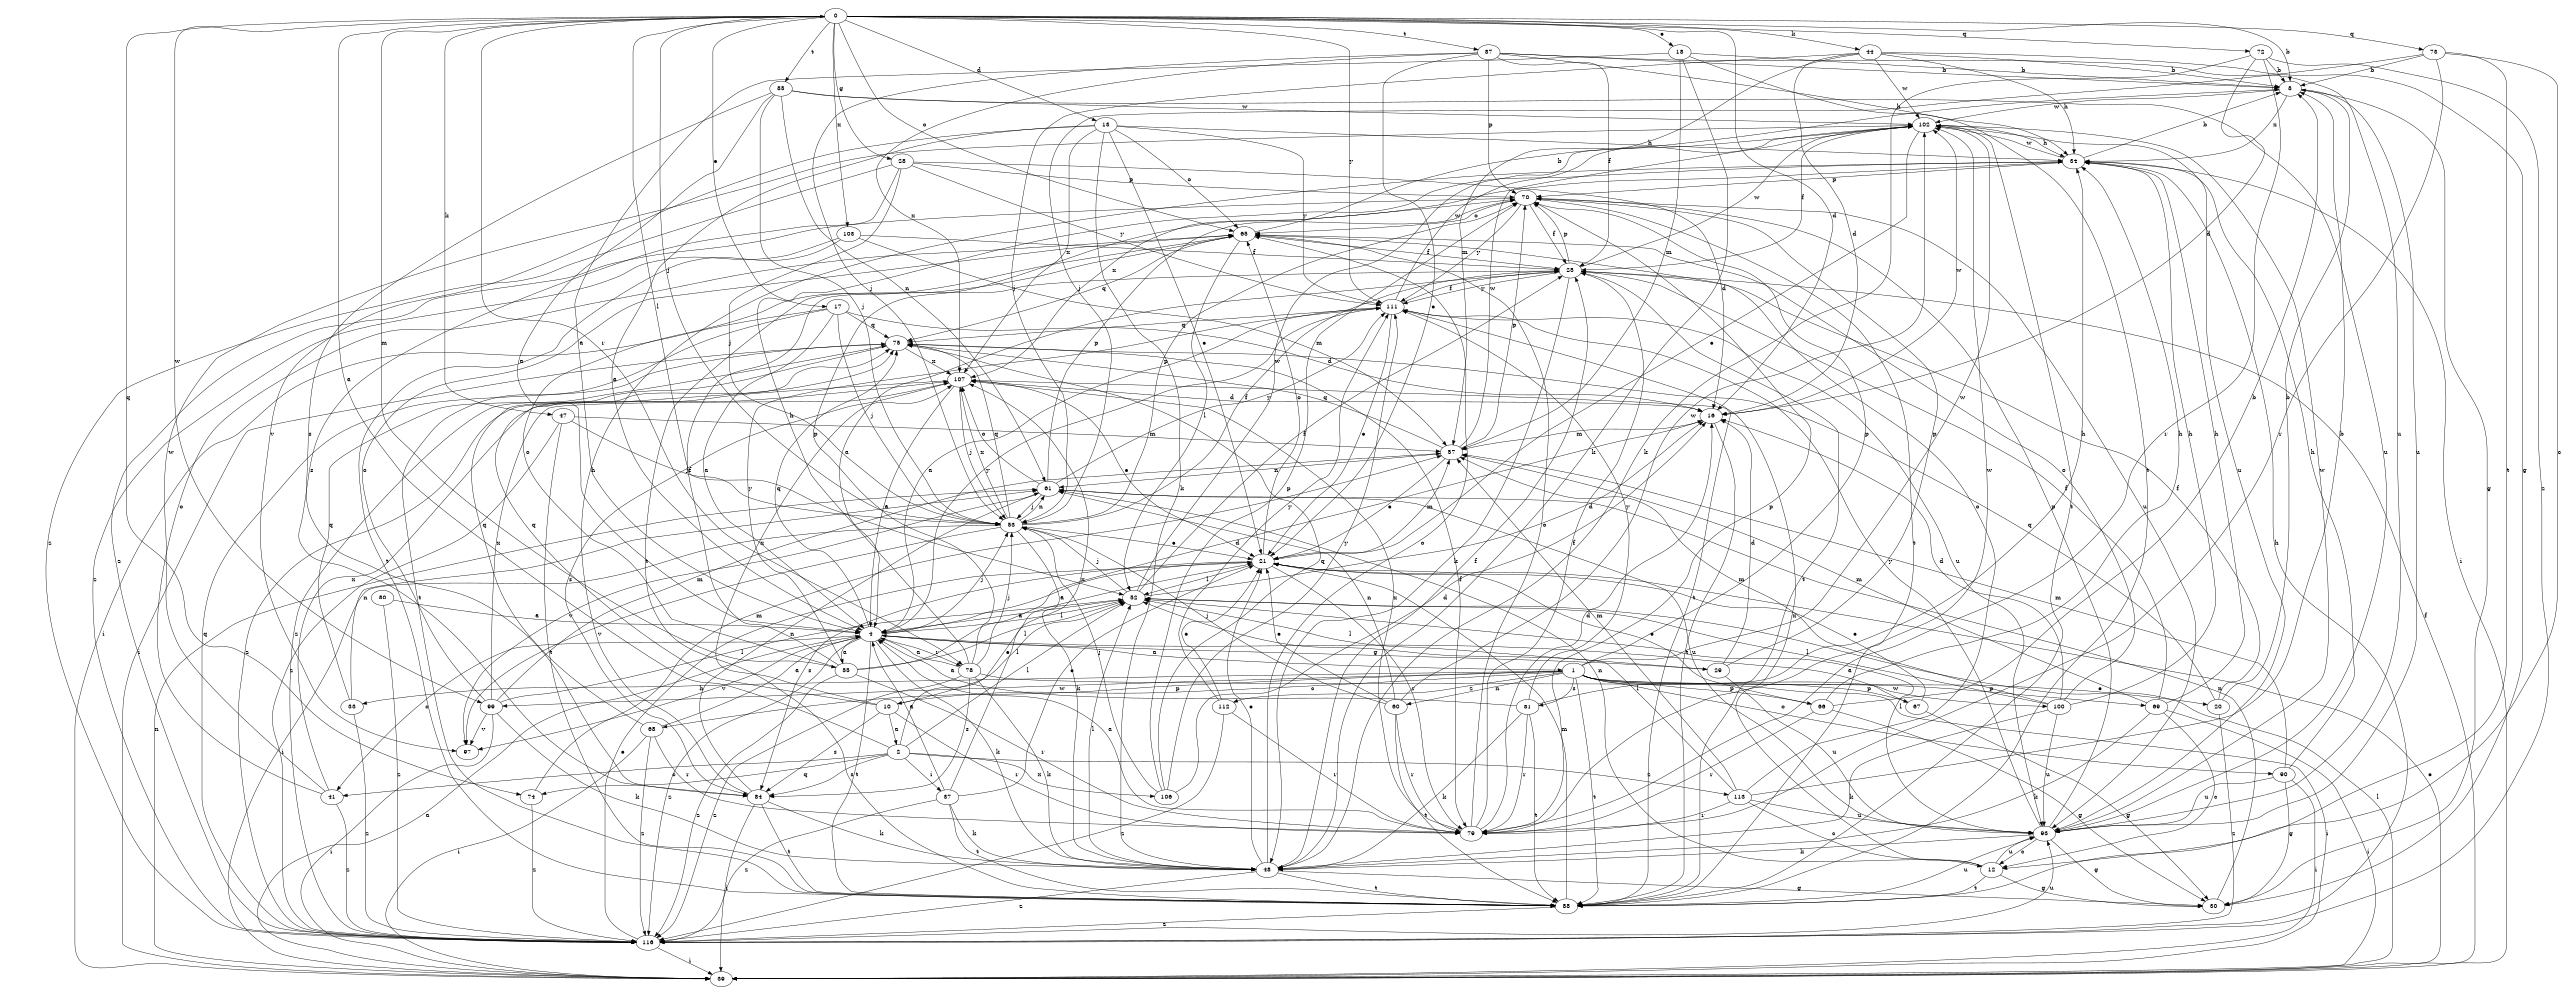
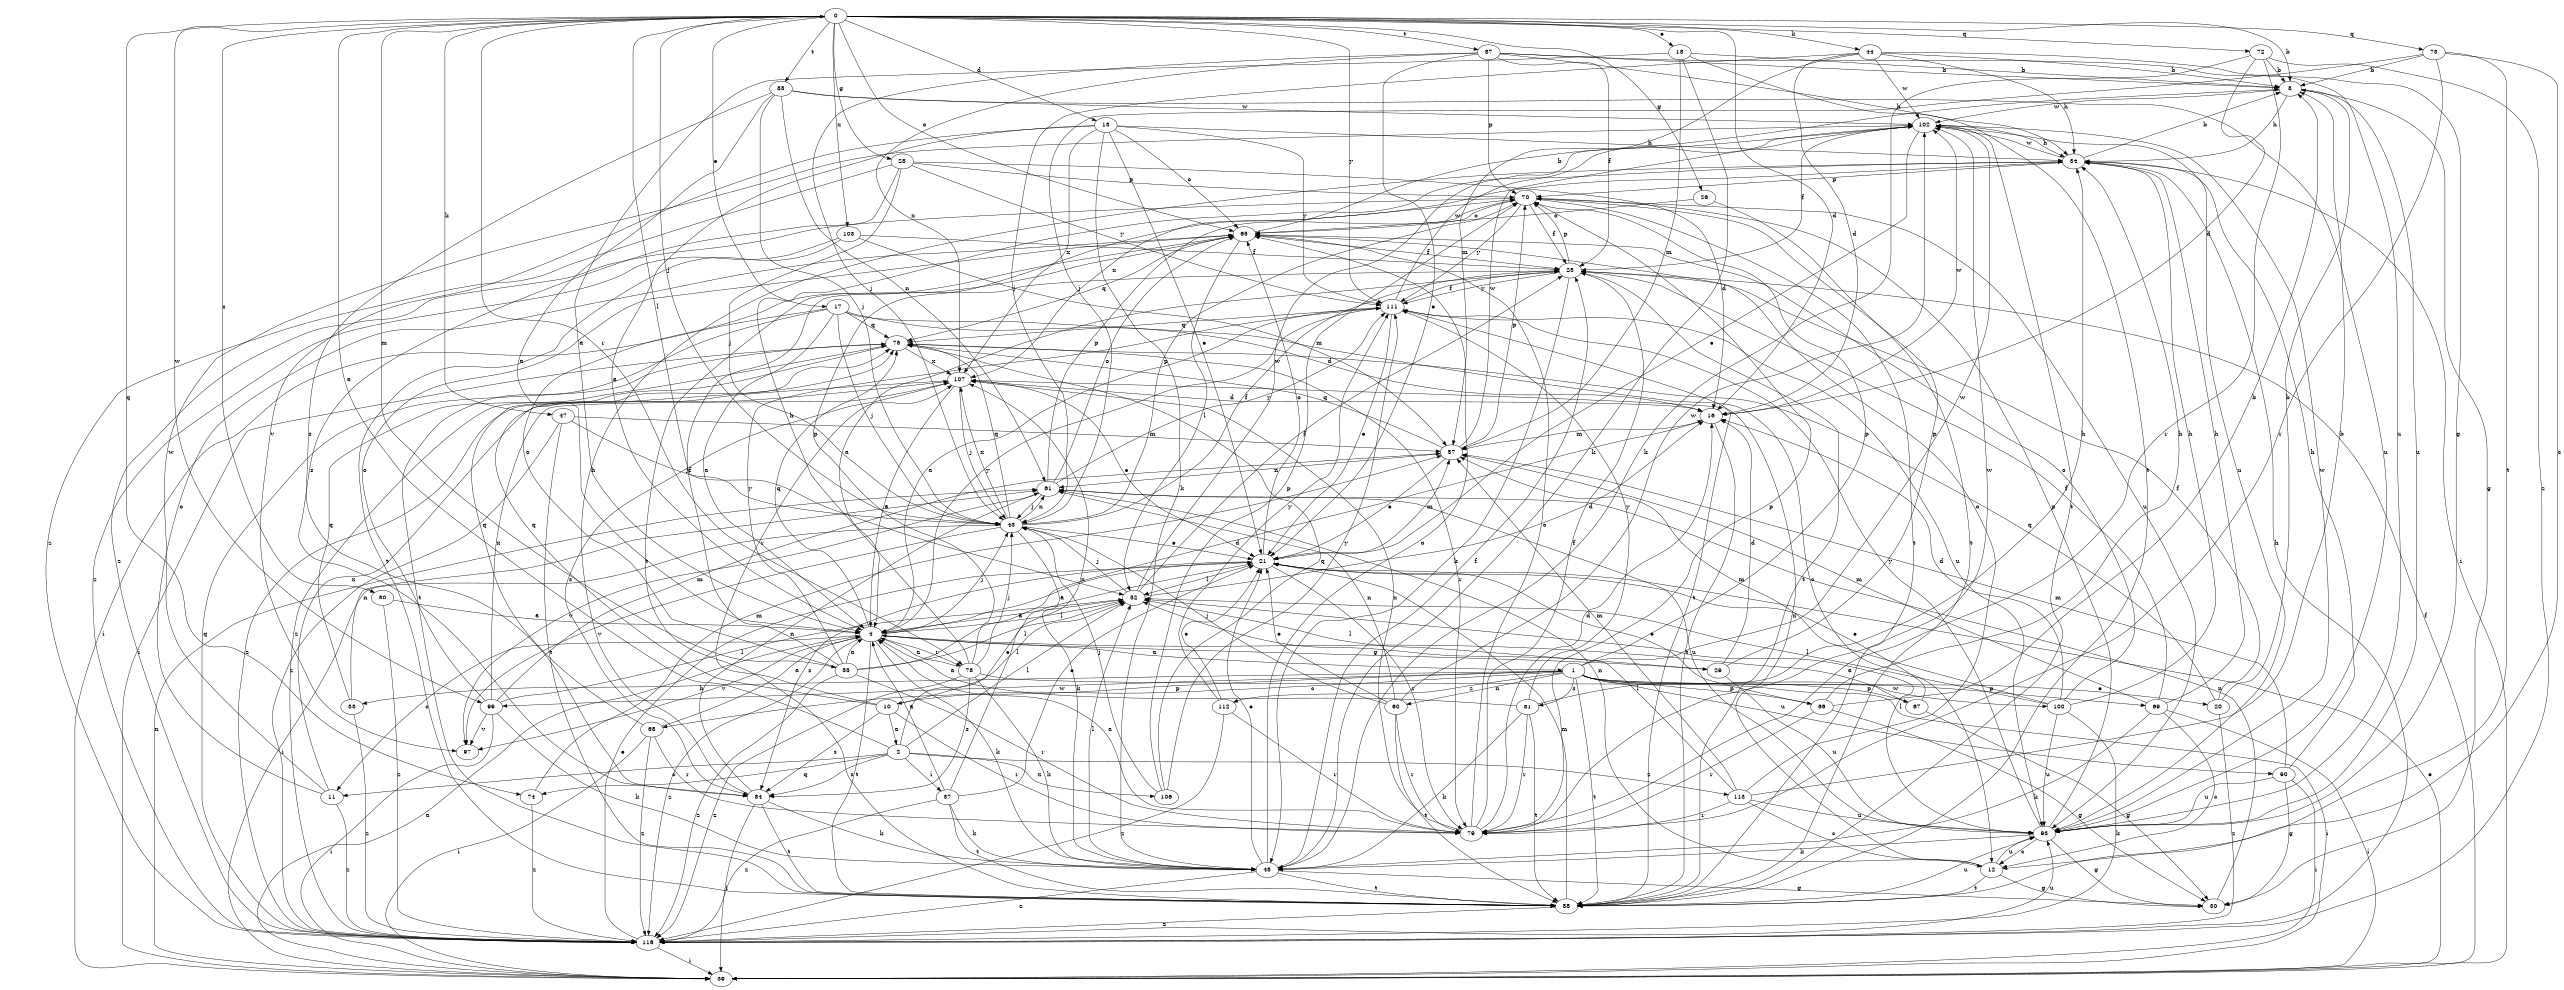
  strict digraph {
    0
    8
    n3 [label=13]
    16
    17
    18
+   26
    28
-   43 [label=53]
+   43
    44
    47
    52
    55
    65
    72
    73
    74
    78
    80
    85
    87
    99
    103
    111
    102
    30
    34
    93
    21
    4
    48
    97
    107
    88
    57
    75
    12
    39
    70
    84
    116
    61
    25
    79
    1
    10
    20
    33
    60
    66
    67
    68
    69
    81
    90
    100
    112
    2
-   11 [label=41]
+   11
    37
    106
    113
    29
    0 -> 8 [label=b]
    0 -> n3 [label=d]
    0 -> 16 [label=d]
    0 -> 17 [label=e]
    0 -> 18 [label=e]
+   0 -> 26 [label=g]
    0 -> 28 [label=g]
    0 -> 43 [label=j]
    0 -> 44 [label=k]
    0 -> 47 [label=k]
    0 -> 52 [label=l]
    0 -> 55 [label=m]
    0 -> 65 [label=o]
    0 -> 72 [label=q]
    0 -> 73 [label=q]
    0 -> 74 [label=q]
    0 -> 78 [label=r]
+   0 -> 80 [label=s]
    0 -> 85 [label=t]
    0 -> 87 [label=t]
    0 -> 99 [label=w]
    0 -> 103 [label=x]
    0 -> 111 [label=y]
    8 -> 102 [label=w]
    8 -> 30 [label=g]
-   8 -> 34 [label=x]
+   8 -> 34 [label=h]
    8 -> 93 [label=u]
    n3 -> 65 [label=o]
    n3 -> 111 [label=y]
    n3 -> 34 [label=h]
    n3 -> 21 [label=e]
    n3 -> 4 [label=a]
    n3 -> 48 [label=k]
    n3 -> 97 [label=v]
    n3 -> 107 [label=x]
    16 -> 102 [label=w]
    16 -> 88 [label=t]
    16 -> 57 [label=m]
    17 -> 16 [label=d]
    17 -> 43 [label=j]
    17 -> 4 [label=a]
    17 -> 88 [label=t]
    17 -> 75 [label=q]
+   17 -> 12 [label=c]
    17 -> 39 [label=i]
    18 -> 8 [label=b]
    18 -> 4 [label=a]
    18 -> 48 [label=k]
    18 -> 88 [label=t]
    18 -> 57 [label=m]
+   26 -> 65 [label=o]
+   26 -> 88 [label=t]
    28 -> 16 [label=d]
    28 -> 43 [label=j]
    28 -> 111 [label=y]
    28 -> 70 [label=p]
    28 -> 84 [label=s]
    28 -> 116 [label=z]
    43 -> 21 [label=e]
    43 -> 48 [label=k]
    43 -> 97 [label=v]
    43 -> 107 [label=x]
    43 -> 75 [label=q]
    43 -> 39 [label=i]
    43 -> 70 [label=p]
    43 -> 61 [label=n]
    43 -> 25 [label=f]
    44 -> 8 [label=b]
    44 -> 16 [label=d]
    44 -> 43 [label=j]
    44 -> 102 [label=w]
-   44 -> 30 [label=g]
+   44 -> 93 [label=g]
    44 -> 34 [label=h]
    44 -> 57 [label=m]
    47 -> 43 [label=j]
    47 -> 88 [label=t]
    47 -> 57 [label=m]
    47 -> 116 [label=z]
    52 -> 16 [label=d]
    52 -> 43 [label=j]
    52 -> 102 [label=w]
    52 -> 4 [label=a]
    52 -> 25 [label=f]
    55 -> 16 [label=d]
    55 -> 52 [label=l]
    55 -> 65 [label=o]
    55 -> 111 [label=y]
-   4 -> 55 [label=a]
+   55 -> 4 [label=a]
    55 -> 116 [label=z]
    55 -> 25 [label=f]
    55 -> 79 [label=r]
    65 -> 8 [label=b]
    65 -> 52 [label=l]
    65 -> 88 [label=t]
    65 -> 75 [label=q]
    65 -> 25 [label=f]
    72 -> 8 [label=b]
    72 -> 16 [label=d]
    72 -> 48 [label=k]
    72 -> 116 [label=z]
    72 -> 79 [label=r]
    73 -> 8 [label=b]
    73 -> 43 [label=j]
    73 -> 88 [label=t]
    73 -> 12 [label=c]
    73 -> 79 [label=r]
    74 -> 57 [label=m]
    74 -> 116 [label=z]
    78 -> 43 [label=j]
    78 -> 34 [label=h]
    78 -> 4 [label=a]
    78 -> 48 [label=k]
    78 -> 39 [label=i]
    78 -> 70 [label=p]
    78 -> 84 [label=s]
    78 -> 116 [label=z]
    80 -> 4 [label=a]
    80 -> 116 [label=z]
    85 -> 43 [label=j]
    85 -> 102 [label=w]
    85 -> 93 [label=u]
    85 -> 4 [label=a]
    85 -> 84 [label=s]
    85 -> 61 [label=n]
    87 -> 8 [label=b]
    87 -> 43 [label=j]
    87 -> 34 [label=h]
    87 -> 93 [label=u]
    87 -> 21 [label=e]
    87 -> 107 [label=x]
    87 -> 70 [label=p]
    87 -> 25 [label=f]
    99 -> 52 [label=l]
    99 -> 65 [label=o]
    99 -> 48 [label=k]
    99 -> 97 [label=v]
    99 -> 107 [label=x]
    99 -> 57 [label=m]
    99 -> 39 [label=i]
    103 -> 88 [label=t]
    103 -> 57 [label=m]
    103 -> 116 [label=z]
    103 -> 25 [label=f]
    111 -> 102 [label=w]
    111 -> 93 [label=u]
    111 -> 21 [label=e]
    111 -> 4 [label=a]
    111 -> 88 [label=t]
    111 -> 75 [label=q]
    111 -> 25 [label=f]
    102 -> 34 [label=h]
    102 -> 93 [label=u]
    102 -> 21 [label=e]
    102 -> 88 [label=t]
    102 -> 25 [label=f]
    30 -> 61 [label=n]
    34 -> 8 [label=b]
    34 -> 102 [label=w]
    34 -> 107 [label=x]
    34 -> 39 [label=i]
    34 -> 70 [label=p]
    93 -> 52 [label=l]
    93 -> 111 [label=y]
    93 -> 102 [label=w]
    93 -> 30 [label=g]
    93 -> 48 [label=k]
    93 -> 12 [label=c]
    93 -> 70 [label=p]
    21 -> 52 [label=l]
    21 -> 65 [label=o]
    21 -> 4 [label=a]
    21 -> 57 [label=m]
    21 -> 84 [label=s]
    21 -> 79 [label=r]
    4 -> 43 [label=j]
    4 -> 52 [label=l]
    4 -> 78 [label=r]
    4 -> 111 [label=y]
    4 -> 48 [label=k]
    4 -> 97 [label=v]
    4 -> 88 [label=t]
    4 -> 75 [label=q]
    4 -> 116 [label=z]
    4 -> 1 [label=a]
    4 -> 11 [label=c]
    4 -> 29 [label=g]
    48 -> 52 [label=l]
    48 -> 65 [label=o]
    48 -> 30 [label=g]
    48 -> 21 [label=e]
    48 -> 88 [label=t]
    48 -> 116 [label=z]
    48 -> 25 [label=f]
    107 -> 16 [label=d]
    107 -> 43 [label=j]
    107 -> 21 [label=e]
    107 -> 4 [label=a]
    107 -> 84 [label=s]
    107 -> 116 [label=z]
    88 -> 93 [label=u]
    88 -> 21 [label=m]
    88 -> 116 [label=z]
    57 -> 102 [label=w]
    57 -> 21 [label=e]
    57 -> 75 [label=q]
    57 -> 70 [label=p]
    57 -> 61 [label=n]
    75 -> 107 [label=x]
    75 -> 39 [label=i]
    75 -> 116 [label=z]
-   75 -> 79 [label=f]
+   75 -> 79 [label=r]
    12 -> 30 [label=g]
    12 -> 93 [label=u]
    12 -> 107 [label=x]
    12 -> 88 [label=t]
    12 -> 61 [label=n]
-   39 -> 52 [label=l]
    39 -> 21 [label=e]
    39 -> 4 [label=a]
    39 -> 61 [label=n]
    39 -> 25 [label=f]
    70 -> 65 [label=o]
    70 -> 111 [label=y]
    70 -> 93 [label=u]
    70 -> 88 [label=t]
    70 -> 116 [label=z]
    70 -> 25 [label=f]
    84 -> 34 [label=h]
    84 -> 48 [label=k]
    84 -> 88 [label=t]
    84 -> 39 [label=i]
    84 -> 61 [label=n]
    116 -> 34 [label=h]
    116 -> 93 [label=u]
    116 -> 21 [label=e]
    116 -> 75 [label=q]
    116 -> 39 [label=i]
    61 -> 43 [label=j]
-   61 -> 107 [label=o]
+   61 -> 65 [label=o]
    61 -> 111 [label=y]
    61 -> 93 [label=u]
    61 -> 97 [label=v]
    61 -> 70 [label=p]
    25 -> 111 [label=y]
-   25 -> 102 [label=w]
    25 -> 4 [label=a]
    25 -> 48 [label=k]
    25 -> 88 [label=t]
    25 -> 70 [label=p]
    79 -> 16 [label=d]
    79 -> 65 [label=o]
    79 -> 102 [label=w]
    79 -> 4 [label=a]
    79 -> 107 [label=x]
    79 -> 70 [label=p]
    79 -> 25 [label=f]
    1 -> 99 [label=w]
    1 -> 102 [label=w]
    1 -> 88 [label=t]
    1 -> 70 [label=p]
    1 -> 10 [label=c]
    1 -> 20 [label=e]
    1 -> 33 [label=h]
    1 -> 60 [label=n]
    1 -> 66 [label=p]
    1 -> 67 [label=p]
    1 -> 68 [label=p]
    1 -> 69 [label=p]
    1 -> 81 [label=s]
-   1 -> 90 [label=o]
+   1 -> 90 [label=u]
    1 -> 100 [label=w]
    1 -> 112 [label=z]
    10 -> 52 [label=l]
-   10 -> 107 [label=x]
+   10 -> 107 [label=r]
    10 -> 75 [label=q]
    10 -> 84 [label=s]
    10 -> 79 [label=r]
    10 -> 2 [label=a]
    20 -> 8 [label=b]
    20 -> 75 [label=q]
    20 -> 116 [label=z]
    20 -> 25 [label=f]
    33 -> 75 [label=q]
    33 -> 116 [label=z]
    33 -> 61 [label=n]
    60 -> 43 [label=j]
    60 -> 102 [label=w]
    60 -> 21 [label=e]
    60 -> 88 [label=t]
    60 -> 61 [label=n]
    60 -> 79 [label=r]
    66 -> 8 [label=b]
    66 -> 30 [label=g]
    66 -> 34 [label=h]
    66 -> 21 [label=e]
    66 -> 79 [label=r]
    67 -> 30 [label=g]
    67 -> 21 [label=e]
    67 -> 4 [label=a]
    68 -> 4 [label=a]
    68 -> 75 [label=q]
    68 -> 39 [label=i]
    68 -> 116 [label=z]
    68 -> 79 [label=r]
    69 -> 34 [label=h]
    69 -> 48 [label=k]
    69 -> 57 [label=m]
    69 -> 12 [label=c]
    69 -> 39 [label=i]
    69 -> 25 [label=f]
    81 -> 111 [label=y]
    81 -> 34 [label=h]
    81 -> 4 [label=a]
    81 -> 48 [label=k]
    81 -> 88 [label=t]
    81 -> 79 [label=r]
    90 -> 30 [label=g]
    90 -> 34 [label=h]
    90 -> 93 [label=u]
    90 -> 57 [label=m]
    90 -> 39 [label=i]
    100 -> 16 [label=d]
    100 -> 52 [label=l]
    100 -> 65 [label=o]
    100 -> 34 [label=h]
    100 -> 93 [label=u]
-   100 -> 48 [label=k]
+   100 -> 116 [label=k]
    100 -> 57 [label=m]
    112 -> 111 [label=y]
    112 -> 21 [label=e]
    112 -> 116 [label=z]
    112 -> 79 [label=r]
    2 -> 0 [label=a]
    2 -> 52 [label=l]
    2 -> 74 [label=q]
    2 -> 21 [label=e]
    2 -> 84 [label=s]
    2 -> 11 [label=c]
    2 -> 37 [label=i]
    2 -> 106 [label=x]
    2 -> 113 [label=z]
    11 -> 65 [label=o]
    11 -> 102 [label=w]
    11 -> 107 [label=x]
    11 -> 116 [label=z]
    37 -> 21 [label=e]
    37 -> 4 [label=a]
    37 -> 48 [label=k]
    37 -> 107 [label=x]
    37 -> 88 [label=t]
    37 -> 116 [label=z]
-   106 -> 16 [label=d]
    106 -> 43 [label=j]
    106 -> 111 [label=y]
    106 -> 75 [label=q]
    106 -> 70 [label=p]
    113 -> 8 [label=b]
    113 -> 52 [label=l]
    113 -> 65 [label=o]
    113 -> 93 [label=u]
    113 -> 57 [label=m]
    113 -> 12 [label=c]
    113 -> 79 [label=r]
    29 -> 16 [label=d]
    29 -> 52 [label=l]
    29 -> 93 [label=u]
    29 -> 70 [label=p]
  }
